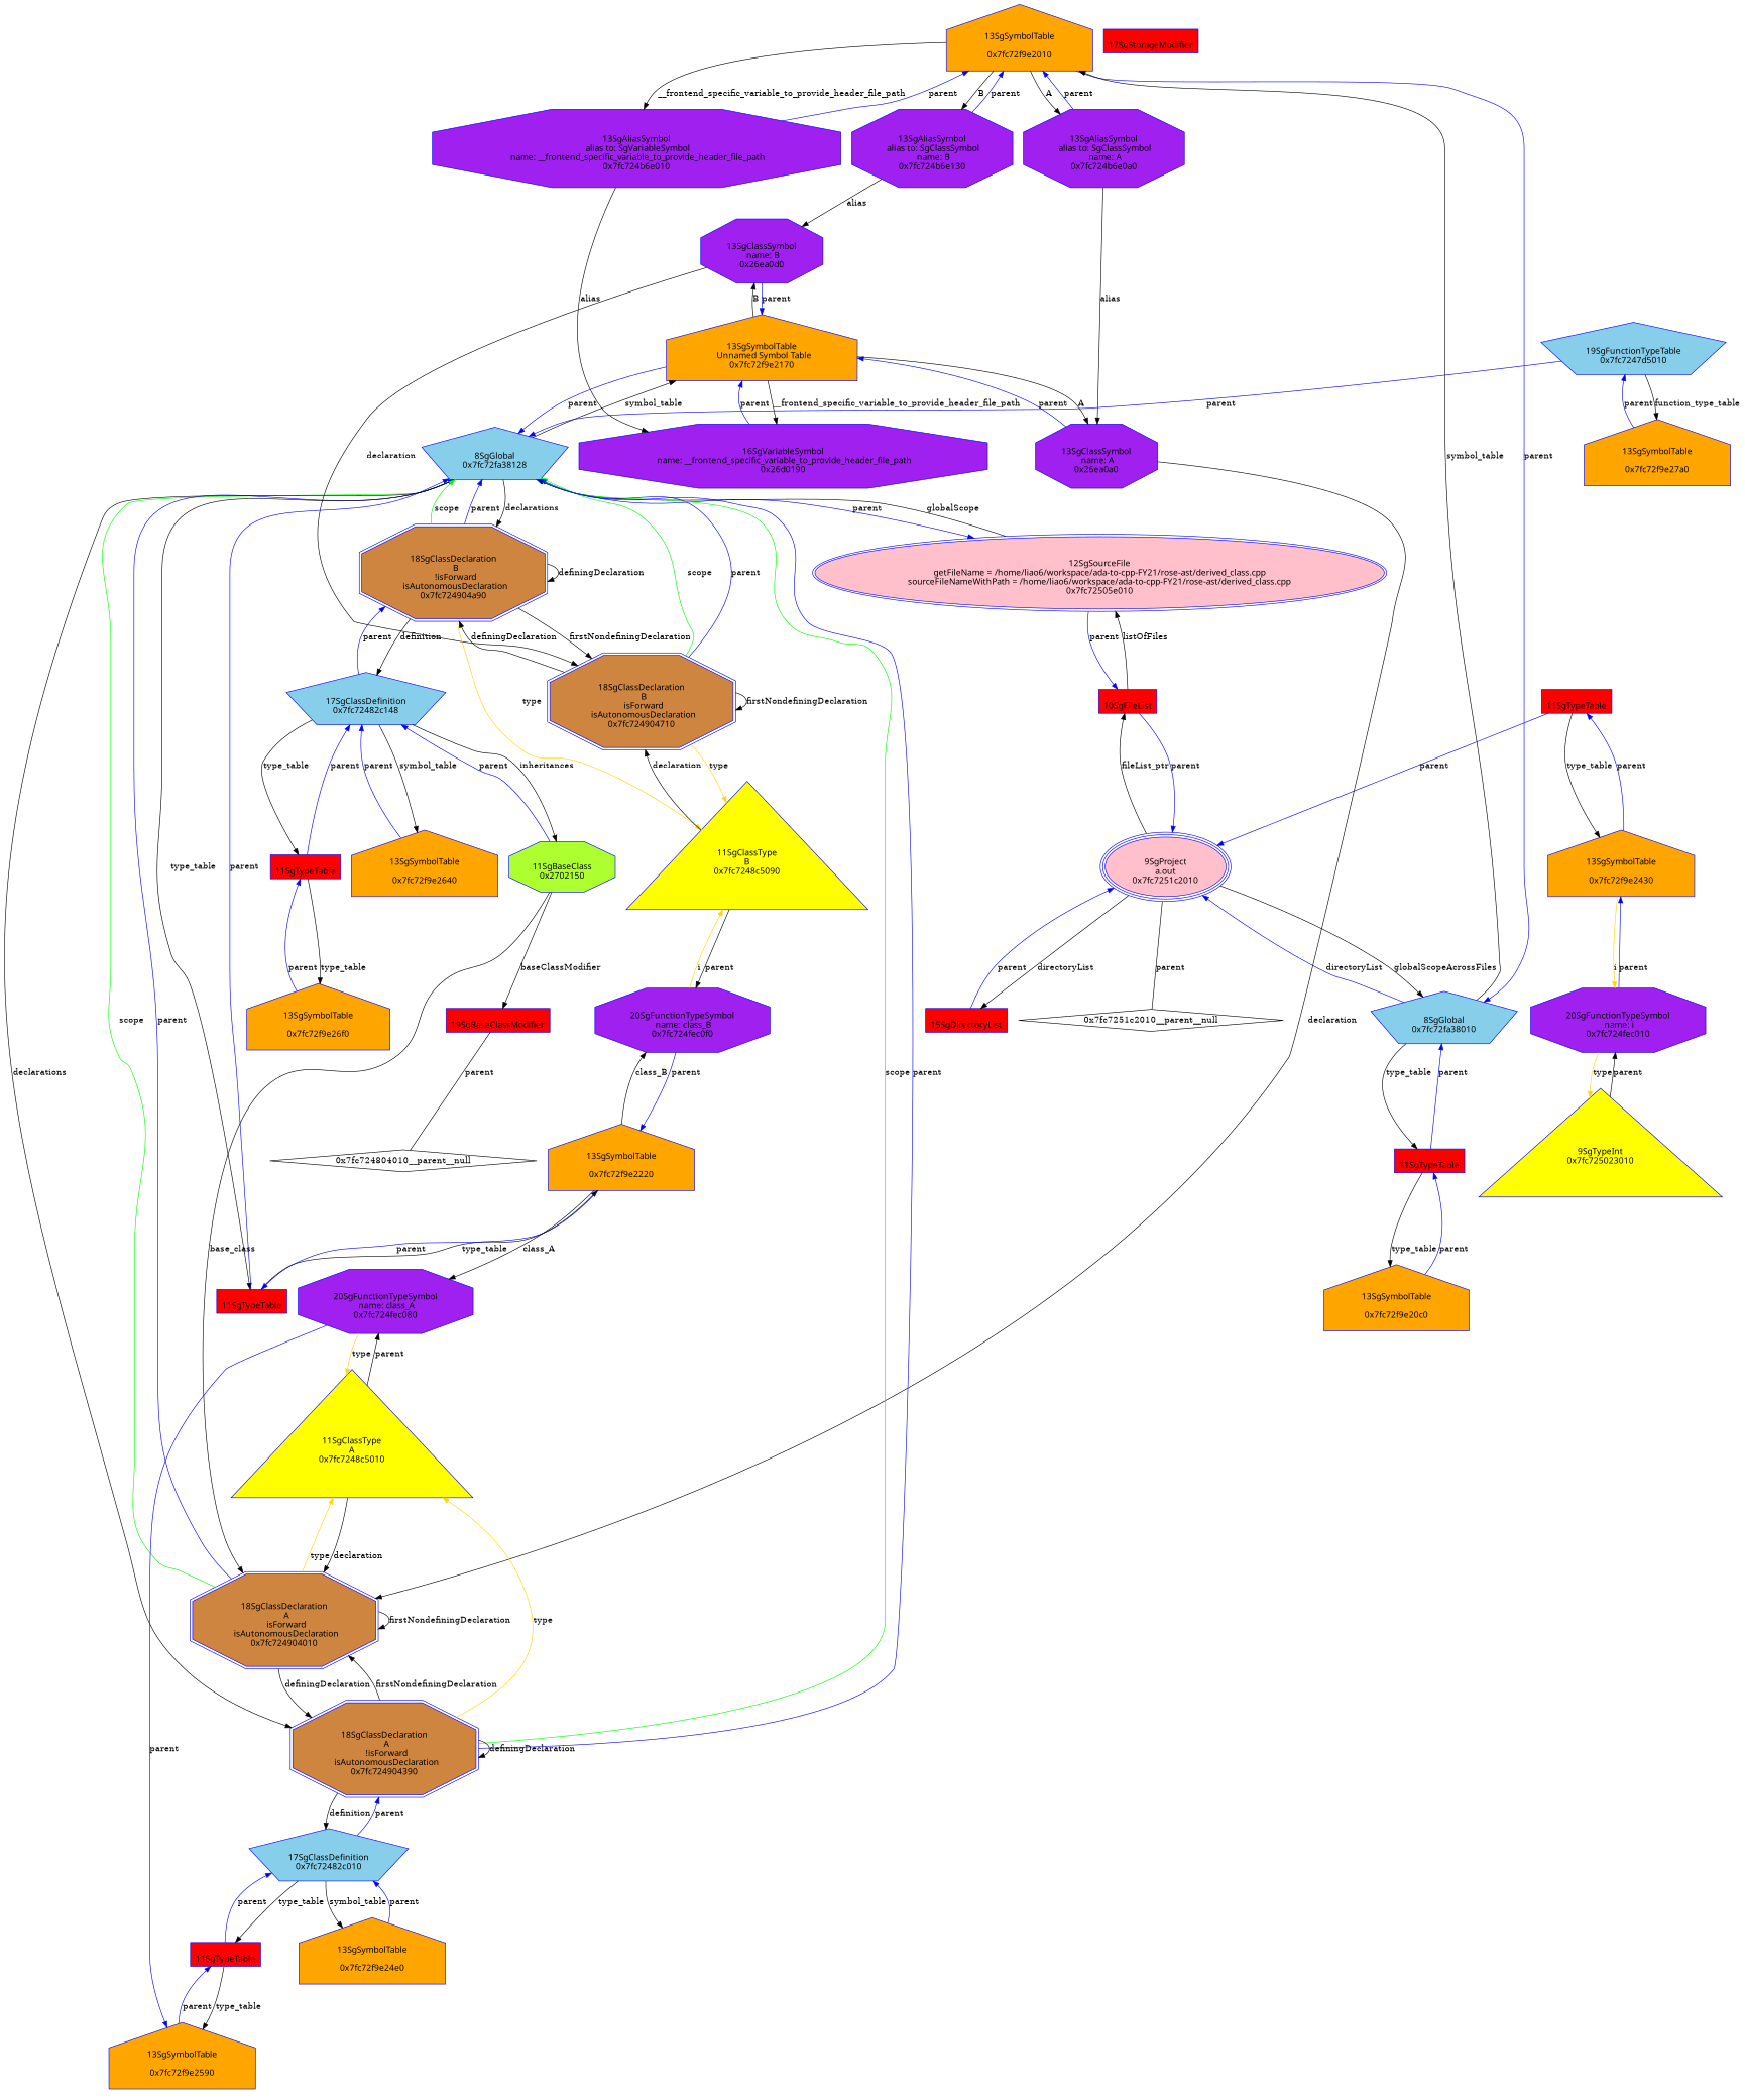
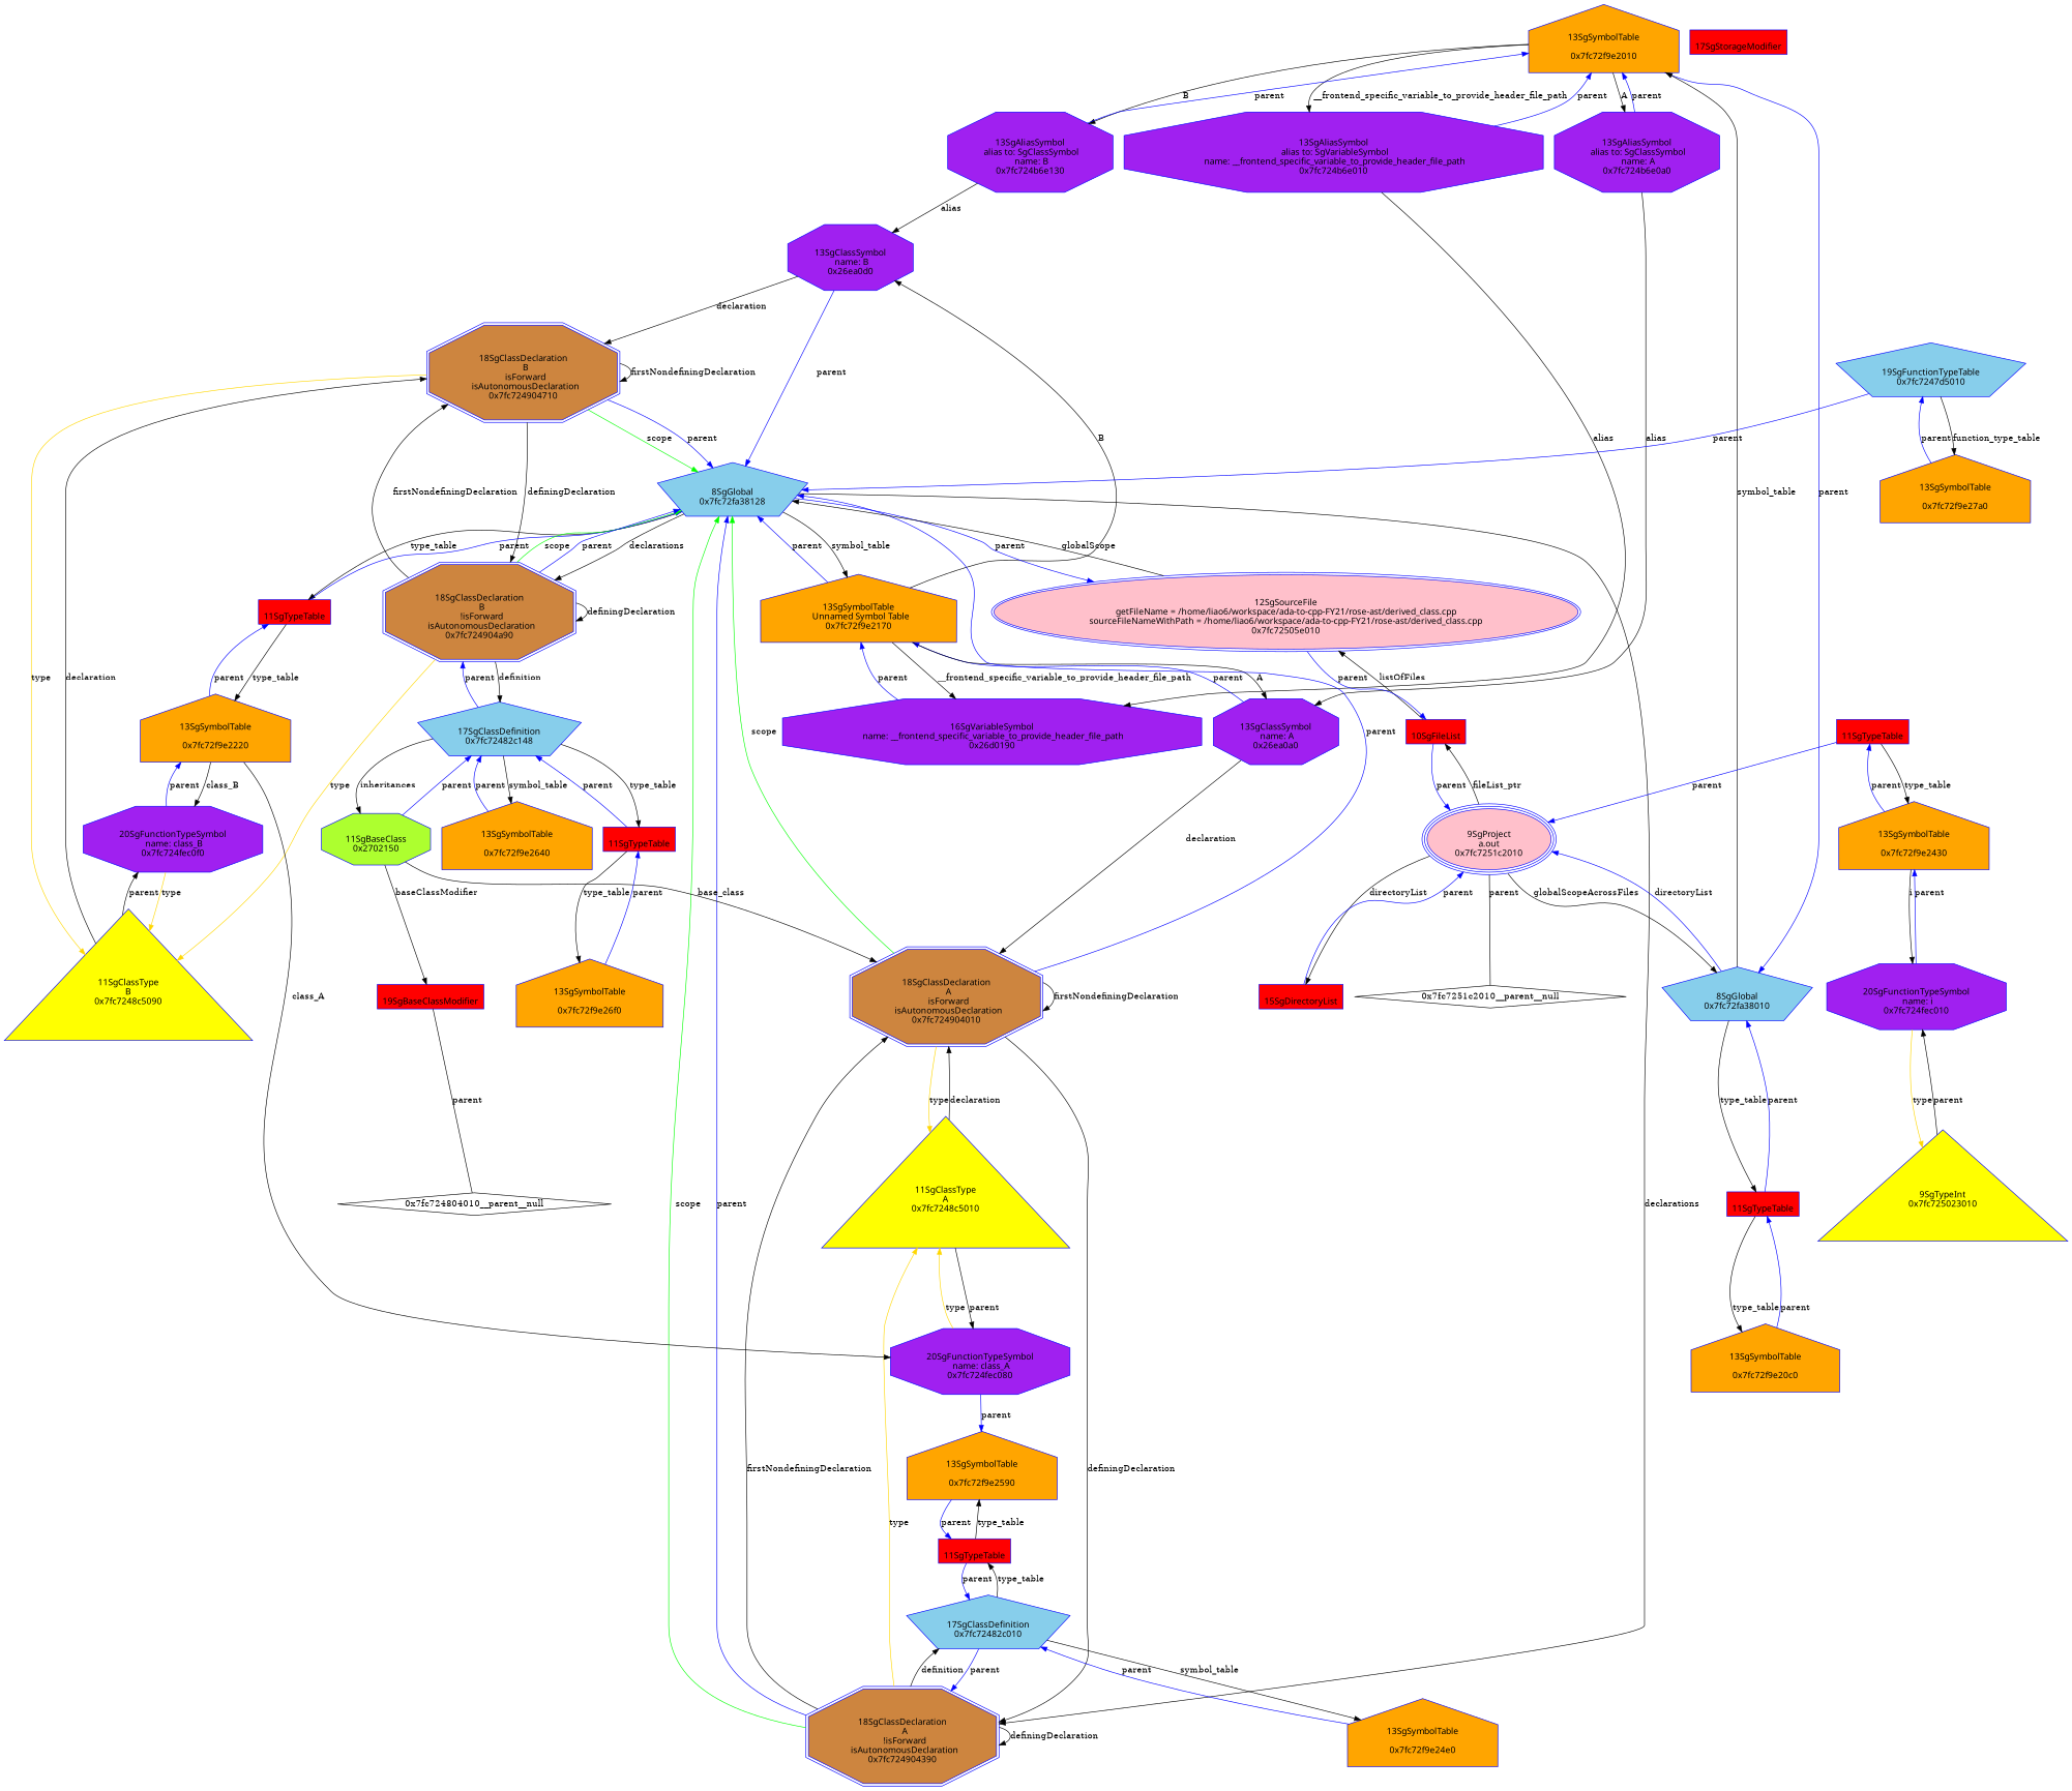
  digraph {
    node [color=blue fillcolor=orange fontcolor=black fontname="7x13bold" peripheries=1 regular=0 shape=polygon sides=5 style=filled]
    edge [dir=forward]
    n1 [label="\n13SgSymbolTable\n  \n  0x7fc72f9e2010  " shape=house]
    n2 [fillcolor=purple label="\n13SgAliasSymbol\n alias to: SgClassSymbol\n name: B\n  0x7fc724b6e130  " sides=8]
    n3 [fillcolor=purple label="\n13SgAliasSymbol\n alias to: SgClassSymbol\n name: A\n  0x7fc724b6e0a0  " sides=8]
    n4 [fillcolor=purple label="\n13SgAliasSymbol\n alias to: SgVariableSymbol\n name: __frontend_specific_variable_to_provide_header_file_path\n  0x7fc724b6e010  " sides=8]
    n5 [fillcolor=skyblue label="\n8SgGlobal\n  0x7fc72fa38010  "]
    n6 [fillcolor=purple label="\n13SgClassSymbol\n name: B\n  0x26ea0d0  " sides=8]
    n7 [fillcolor=purple label="\n13SgClassSymbol\n name: A\n  0x26ea0a0  " sides=8]
    n8 [fillcolor=purple label="\n16SgVariableSymbol\n name: __frontend_specific_variable_to_provide_header_file_path\n  0x26d0190  " sides=8]
    n9 [fillcolor=red label="\n11SgTypeTable" sides=4]
    n10 [fillcolor=pink label="\n9SgProject\n  a.out  \n  0x7fc7251c2010  " peripheries=3 shape=ellipse]
    n11 [label="\n13SgSymbolTable\n  Unnamed Symbol Table\n  0x7fc72f9e2170  " shape=house]
    n12 [fillcolor=peru label="\n18SgClassDeclaration\n  B\n  isForward\n  isAutonomousDeclaration\n  0x7fc724904710  " peripheries=2 sides=8]
    n13 [fillcolor=peru label="\n18SgClassDeclaration\n  A\n  isForward\n  isAutonomousDeclaration\n  0x7fc724904010  " peripheries=2 sides=8]
    n14 [label="\n13SgSymbolTable\n  \n  0x7fc72f9e20c0  " shape=house]
    n15 [fillcolor=red label="\n10SgFileList" sides=4]
    n16 [fillcolor=red label="\n15SgDirectoryList" sides=4]
    "0x7fc7251c2010__parent__null" [shape=diamond color="" fillcolor="" fontcolor="" fontname="" peripheries="" regular="" sides="" style=""]
    n18 [fillcolor=skyblue label="\n8SgGlobal\n  0x7fc72fa38128  "]
    n19 [fillcolor=red label="\n11SgTypeTable" sides=4]
    n20 [fillcolor=pink label="\n12SgSourceFile\n  getFileName = /home/liao6/workspace/ada-to-cpp-FY21/rose-ast/derived_class.cpp  \n  sourceFileNameWithPath = /home/liao6/workspace/ada-to-cpp-FY21/rose-ast/derived_class.cpp  \n  0x7fc72505e010  " peripheries=2 shape=ellipse]
    n21 [fillcolor=peru label="\n18SgClassDeclaration\n  A\n  !isForward\n  isAutonomousDeclaration\n  0x7fc724904390  " peripheries=2 sides=8]
    n22 [fillcolor=peru label="\n18SgClassDeclaration\n  B\n  !isForward\n  isAutonomousDeclaration\n  0x7fc724904a90  " peripheries=2 sides=8]
    n23 [fillcolor=yellow label="\n11SgClassType\nB\n  0x7fc7248c5090  \n   \n   " sides=3]
    n24 [fillcolor=yellow label="\n11SgClassType\nA\n  0x7fc7248c5010  \n   \n   " sides=3]
    n25 [label="\n13SgSymbolTable\n  \n  0x7fc72f9e2220  " shape=house]
    n26 [fillcolor=skyblue label="\n17SgClassDefinition\n  0x7fc72482c010  "]
    n27 [fillcolor=skyblue label="\n17SgClassDefinition\n  0x7fc72482c148  "]
    n28 [fillcolor=purple label="\n20SgFunctionTypeSymbol\n name: class_B\n  0x7fc724fec0f0  " sides=8]
    n29 [fillcolor=purple label="\n20SgFunctionTypeSymbol\n name: class_A\n  0x7fc724fec080  " sides=8]
    n30 [label="\n13SgSymbolTable\n  \n  0x7fc72f9e2590  " shape=house]
    n31 [label="\n13SgSymbolTable\n  \n  0x7fc72f9e2430  " shape=house]
    n32 [fillcolor=purple label="\n20SgFunctionTypeSymbol\n name: i\n  0x7fc724fec010  " sides=8]
    n33 [fillcolor=red label="\n11SgTypeTable" sides=4]
    n34 [fillcolor=yellow label="\n9SgTypeInt\n  0x7fc725023010  \n   \n   " sides=3]
    n35 [label="\n13SgSymbolTable\n  \n  0x7fc72f9e24e0  " shape=house]
    n36 [fillcolor=red label="\n11SgTypeTable" sides=4]
    n37 [label="\n13SgSymbolTable\n  \n  0x7fc72f9e2640  " shape=house]
    n38 [fillcolor=red label="\n11SgTypeTable" sides=4]
    n39 [fillcolor=greenyellow label="\n11SgBaseClass\n  0x2702150  " sides=8]
    n40 [label="\n13SgSymbolTable\n  \n  0x7fc72f9e26f0  " shape=house]
    n41 [fillcolor=red label="\n19SgBaseClassModifier" sides=4]
    n42 [label="\n13SgSymbolTable\n  \n  0x7fc72f9e27a0  " shape=house]
    n43 [fillcolor=skyblue label="\n19SgFunctionTypeTable\n  0x7fc7247d5010  "]
    n44 [fillcolor=red label="\n17SgStorageModifier" sides=4]
    "0x7fc724804010__parent__null" [shape=diamond color="" fillcolor="" fontcolor="" fontname="" peripheries="" regular="" sides="" style=""]
    n1 -> n2 [label=B]
    n1 -> n3 [label=A]
    n1 -> n4 [label=__frontend_specific_variable_to_provide_header_file_path]
    n1 -> n5 [color=blue label=parent]
    n2 -> n1 [color=blue label=parent]
    n2 -> n6 [label=alias]
    n3 -> n1 [color=blue label=parent]
    n3 -> n7 [label=alias]
    n4 -> n1 [color=blue label=parent]
    n4 -> n8 [label=alias]
    n5 -> n1 [label=symbol_table]
    n5 -> n9 [label=type_table]
    n5 -> n10 [color=blue label=directoryList]
-   n6 -> n11 [color=blue label=parent]
+   n6 -> n18 [color=blue label=parent]
    n6 -> n12 [label=declaration]
    n7 -> n11 [color=blue label=parent]
    n7 -> n13 [label=declaration]
    n8 -> n11 [color=blue label=parent]
    n9 -> n5 [color=blue label=parent]
    n9 -> n14 [label=type_table]
    n10 -> n5 [label=globalScopeAcrossFiles]
    n10 -> n15 [label=fileList_ptr]
    n10 -> n16 [label=directoryList]
    n10 -> "0x7fc7251c2010__parent__null" [dir=none label=parent]
    n11 -> n6 [label=B]
    n11 -> n7 [label=A]
    n11 -> n8 [label=__frontend_specific_variable_to_provide_header_file_path]
    n11 -> n18 [color=blue label=parent]
    n12 -> n12 [label=firstNondefiningDeclaration]
    n12 -> n18 [color=green label=scope]
    n12 -> n18 [color=blue label=parent]
    n12 -> n22 [label=definingDeclaration]
    n12 -> n23 [color=gold1 label=type]
    n13 -> n13 [label=firstNondefiningDeclaration]
    n13 -> n18 [color=green label=scope]
    n13 -> n18 [color=blue label=parent]
    n13 -> n21 [label=definingDeclaration]
    n13 -> n24 [color=gold1 label=type]
    n14 -> n9 [color=blue label=parent]
    n15 -> n10 [color=blue label=parent]
    n15 -> n20 [label=listOfFiles]
    n16 -> n10 [color=blue label=parent]
    n18 -> n11 [label=symbol_table]
    n18 -> n19 [label=type_table]
    n18 -> n20 [color=blue label=parent]
    n18 -> n21 [label=declarations]
    n18 -> n22 [label=declarations]
    n19 -> n18 [color=blue label=parent]
    n19 -> n25 [label=type_table]
    n20 -> n15 [color=blue label=parent]
    n20 -> n18 [label=globalScope]
    n21 -> n13 [label=firstNondefiningDeclaration]
    n21 -> n18 [color=green label=scope]
    n21 -> n18 [color=blue label=parent]
    n21 -> n21 [label=definingDeclaration]
    n21 -> n24 [color=gold1 label=type]
    n21 -> n26 [label=definition]
    n22 -> n12 [label=firstNondefiningDeclaration]
    n22 -> n18 [color=green label=scope]
    n22 -> n18 [color=blue label=parent]
    n22 -> n22 [label=definingDeclaration]
    n22 -> n23 [color=gold1 label=type]
    n22 -> n27 [label=definition]
    n23 -> n12 [label=declaration]
    n23 -> n28 [label=parent]
    n24 -> n13 [label=declaration]
    n24 -> n29 [label=parent]
    n25 -> n19 [color=blue label=parent]
    n25 -> n28 [label=class_B]
    n25 -> n29 [label=class_A]
    n26 -> n21 [color=blue label=parent]
    n26 -> n35 [label=symbol_table]
    n26 -> n36 [label=type_table]
    n27 -> n22 [color=blue label=parent]
    n27 -> n37 [label=symbol_table]
    n27 -> n38 [label=type_table]
    n27 -> n39 [label=inheritances]
-   n28 -> n23 [color=gold1 label=i]
+   n28 -> n23 [color=gold1 label=type]
    n28 -> n25 [color=blue label=parent]
    n29 -> n24 [color=gold1 label=type]
    n29 -> n30 [color=blue label=parent]
    n30 -> n36 [color=blue label=parent]
-   n31 -> n32 [label=i color=gold1]
+   n31 -> n32 [label=i]
    n31 -> n33 [color=blue label=parent]
    n32 -> n31 [color=blue label=parent]
    n32 -> n34 [color=gold1 label=type]
    n33 -> n10 [color=blue label=parent]
    n33 -> n31 [label=type_table]
    n34 -> n32 [label=parent]
    n35 -> n26 [color=blue label=parent]
    n36 -> n26 [color=blue label=parent]
    n36 -> n30 [label=type_table]
    n37 -> n27 [color=blue label=parent]
    n38 -> n27 [color=blue label=parent]
    n38 -> n40 [label=type_table]
    n39 -> n13 [label=base_class]
    n39 -> n27 [color=blue label=parent]
    n39 -> n41 [label=baseClassModifier]
    n40 -> n38 [color=blue label=parent]
    n41 -> "0x7fc724804010__parent__null" [dir=none label=parent]
    n42 -> n43 [color=blue label=parent]
    n43 -> n18 [color=blue label=parent]
    n43 -> n42 [label=function_type_table]
  }
